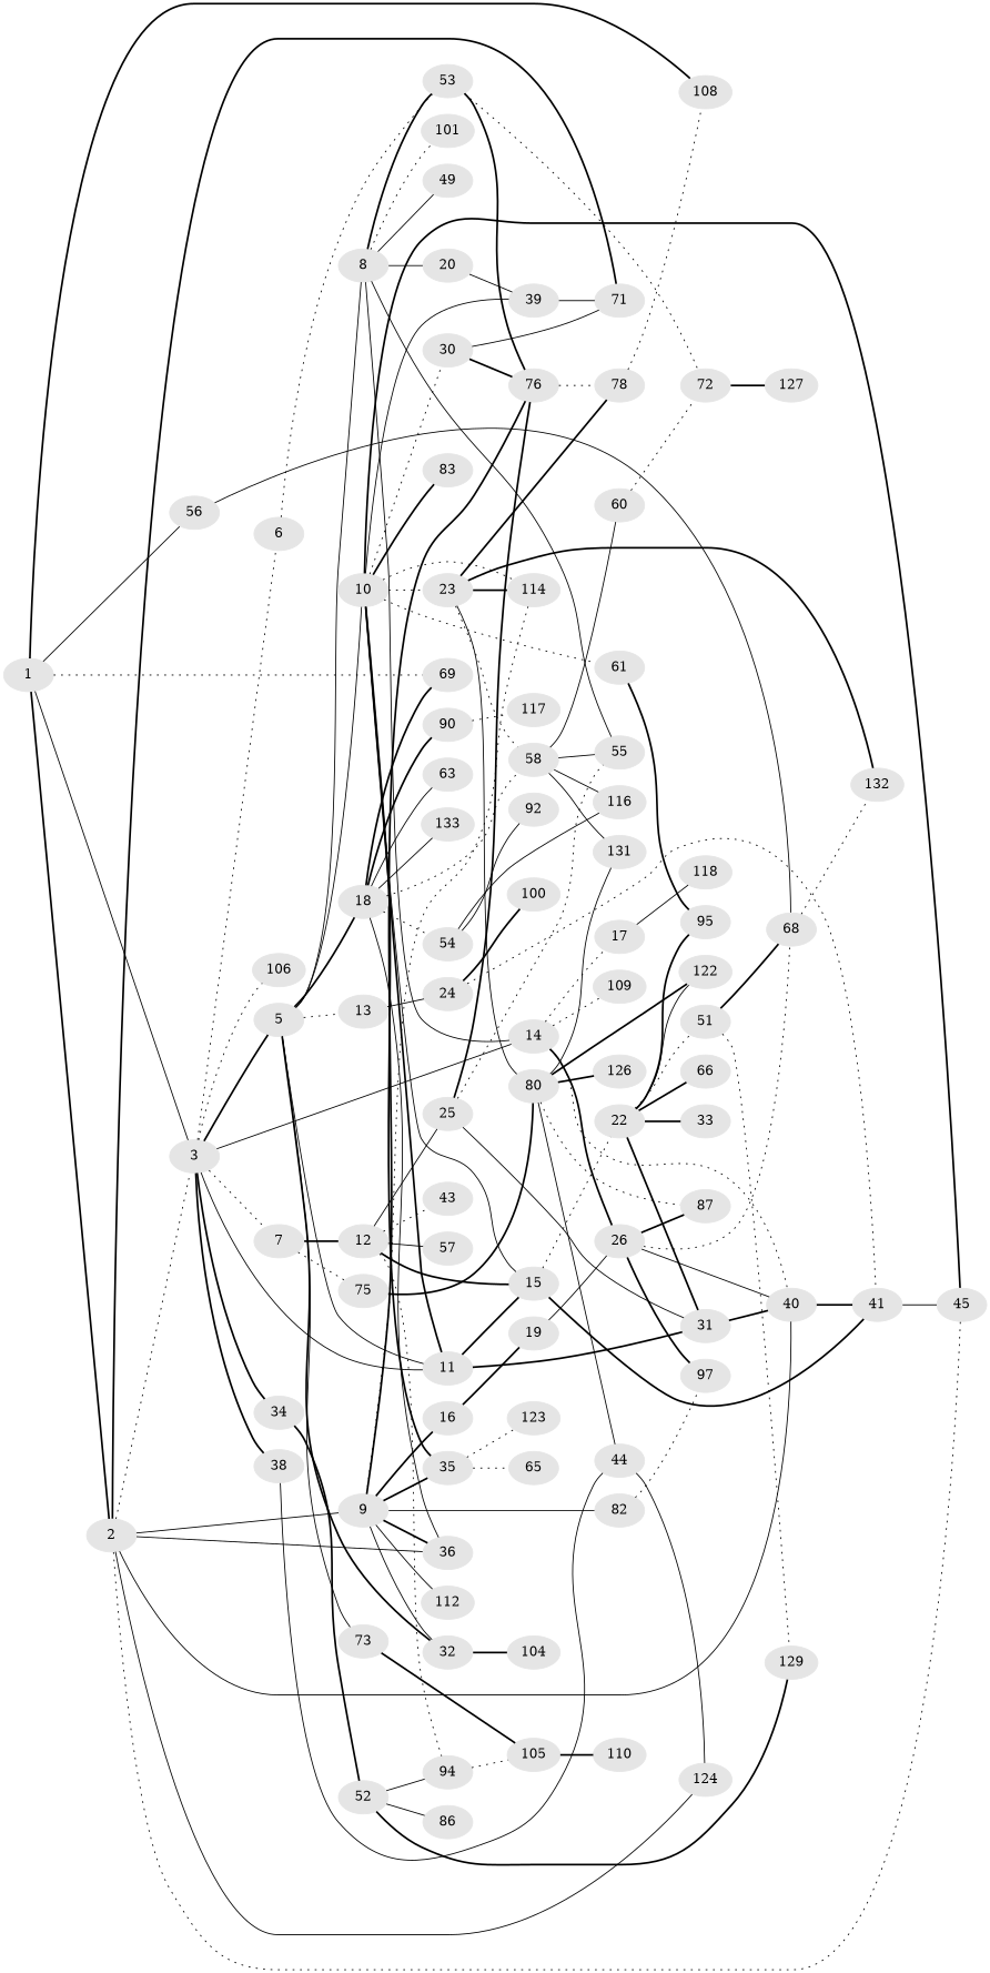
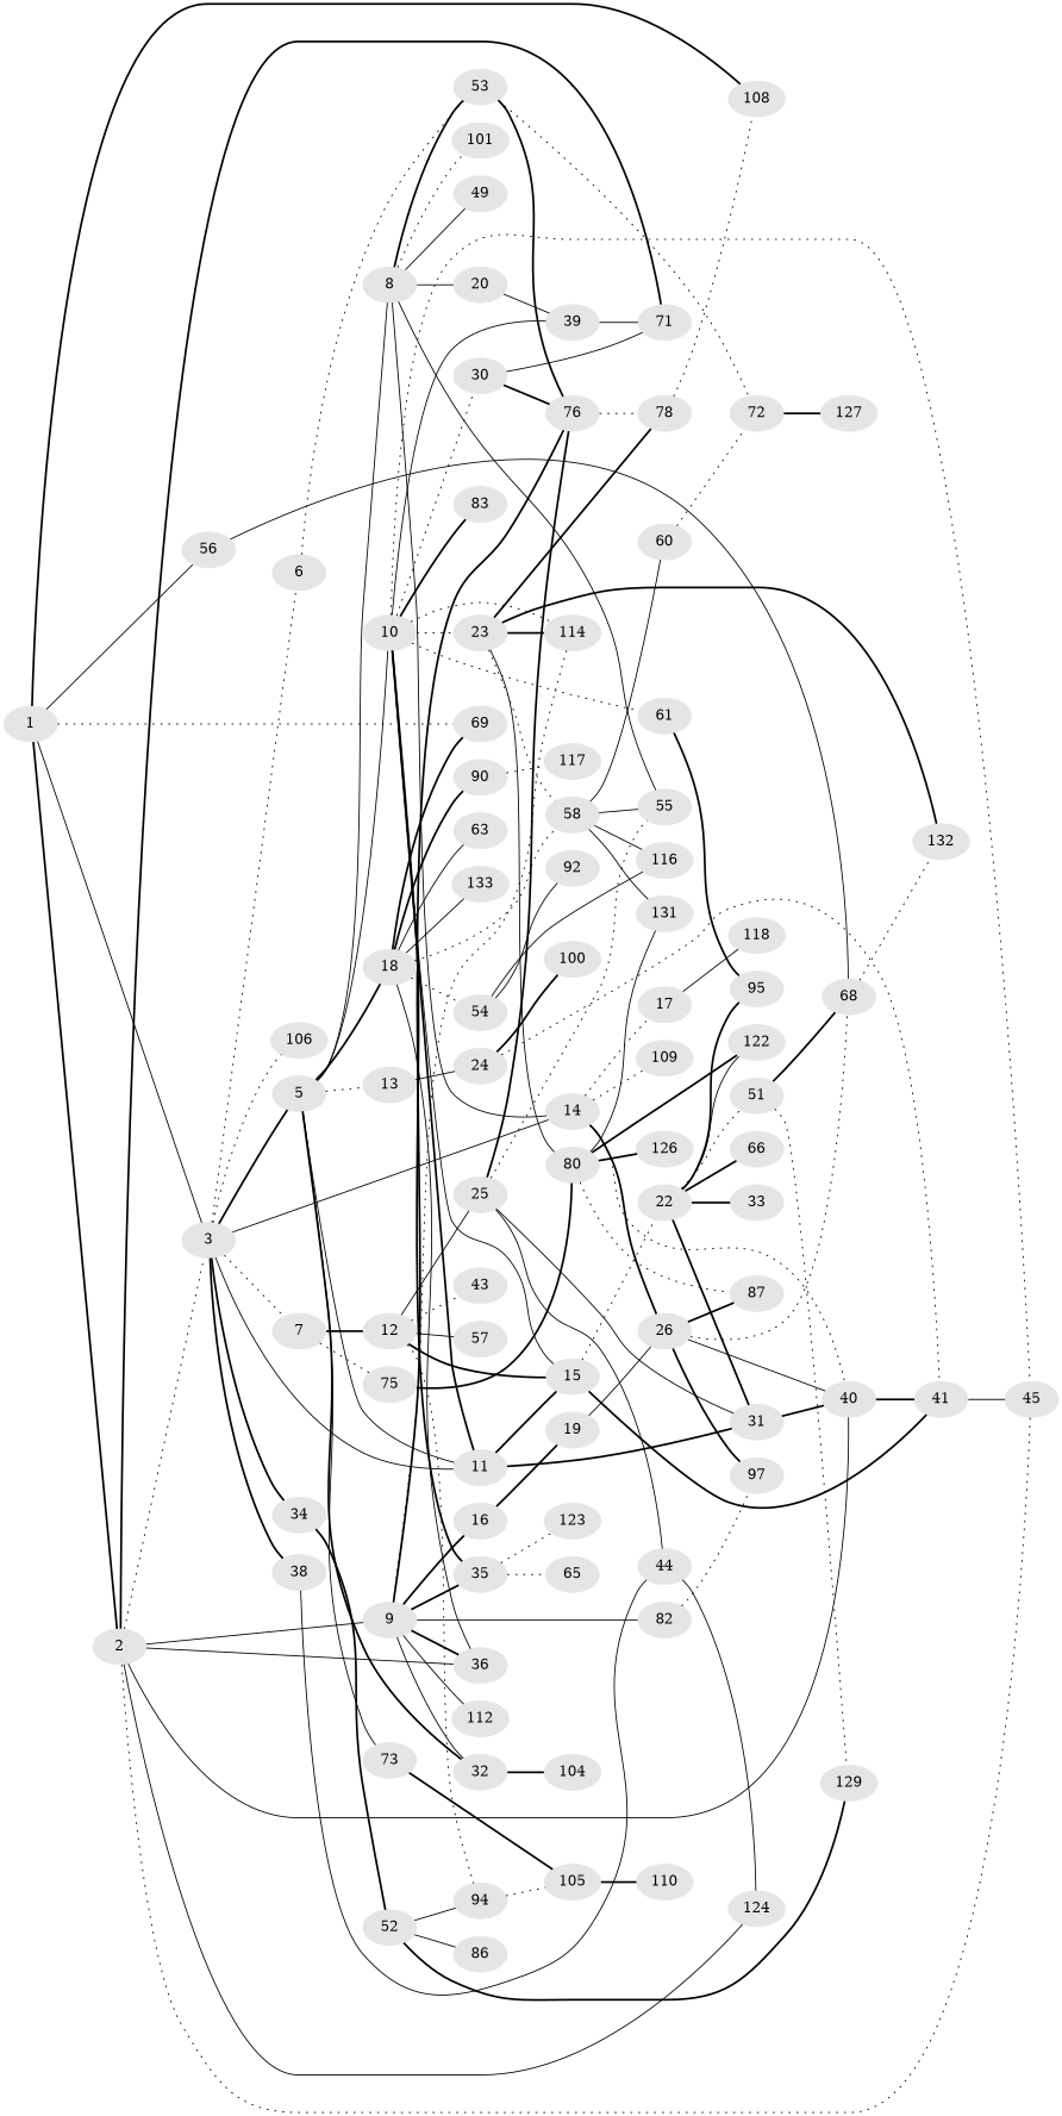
  graph {
    fontname="DejaVu Serif"
    rankdir=LR
    node [color=gray90 fontname="DejaVu Serif" style=filled]
    edge [fontname="DejaVu Serif" style=bold]
    1 [super="+121"]
    2 [super="+50"]
    3 [super="+4"]
    56
    n5 [label=69]
    108 [super="+134"]
    9 [super="+79"]
    36
    40 [super="+42"]
    45 [super="+48"]
    71 [super="+111"]
    124
    5 [super="+46"]
    6 [super="+84"]
    7 [super="+37"]
    11 [super="+62"]
    14 [super="+120"]
    34
    38
    106
    68
    32 [super="+81"]
    16
    35 [super="+88"]
    76 [super="+93"]
    82
    112
    114
    41 [super="+130"]
    8 [super="+113"]
    10 [super="+47"]
    13
    18 [super="+21"]
    73
    53
    12 [super="+27"]
    75 [super="+125"]
    15 [super="+58"]
    31 [super="+91"]
    17 [super="+74"]
    26 [super="+59"]
    109
    52 [super="+64"]
    44 [super="+115"]
    20 [super="+119"]
    49
    55 [super="+103"]
    101
    23 [super="+99"]
    30
    39 [super="+67"]
    61
    83 [super="+85"]
    24 [super="+29"]
    n55 [label=58 super="+96"]
    54 [super="+77"]
    63
    90
    133
    104
    105
    72 [super="+107"]
    25
    43
    57
    94
    80 [super="+128"]
    19 [super="+70"]
    65
    123
    78
    97
    22 [super="+102"]
    132
    95
    33
    51 [super="+98"]
    66
    122
    100
    118
    87
    60 [super="+69"]
    116
    131
    92
    117
    129
    126
    86
    127
    110
    1 -- 2
    1 -- 3 [style=solid]
    1 -- 56 [style=solid]
    1 -- n5 [style=dotted]
    1 -- 108
    2 -- 3 [style=dotted]
    2 -- 9 [style=solid]
    2 -- 36 [style=solid]
    2 -- 40 [style=solid]
    2 -- 45 [style=dotted]
    2 -- 71
    2 -- 124 [style=solid]
    3 -- 5
    3 -- 6 [style=dotted]
    3 -- 7 [style=dotted]
    3 -- 11 [style=solid]
    3 -- 14 [style=solid]
    3 -- 34
    3 -- 38
    3 -- 106 [style=dotted]
    56 -- 68 [style=solid]
    9 -- 36
    9 -- 32 [style=solid]
    9 -- 16
    9 -- 35
    9 -- 76
    9 -- 82 [style=solid]
    9 -- 112 [style=solid]
    9 -- 114 [style=dotted]
    40 -- 41
    5 -- 11 [style=solid]
    5 -- 32
    5 -- 8 [style=solid]
    5 -- 10 [style=solid]
    5 -- 13 [style=dotted]
    5 -- 18 [weight=2]
    5 -- 73 [style=solid]
    6 -- 53 [style=dotted]
    7 -- 12
    7 -- 75 [style=dotted]
    11 -- 15
    11 -- 31
    14 -- 40 [style=dotted]
    14 -- 17 [style=dotted]
    14 -- 26
    14 -- 109 [style=dotted]
    34 -- 52
    38 -- 44 [style=solid]
    68 -- 132 [style=dotted]
    32 -- 104
    16 -- 19
    35 -- 65 [style=dotted]
    35 -- 123 [style=dotted]
    76 -- 78 [style=dotted]
    82 -- 97 [style=dotted]
    41 -- 45 [style=solid]
    8 -- 14 [style=solid]
    8 -- 53
    8 -- 20 [style=solid]
    8 -- 49 [style=solid]
    8 -- 55 [style=solid]
    8 -- 101 [style=dotted]
-   10 -- 45
+   10 -- 45 [style=dotted]
    10 -- 11
    10 -- 35
    10 -- 114 [style=dotted]
    10 -- 15 [style=solid]
    10 -- 23 [style=dotted]
    10 -- 30 [style=dotted]
    10 -- 39 [style=solid]
    10 -- 61 [style=dotted]
    10 -- 83
    13 -- 24 [style=solid]
    18 -- n5
    18 -- 36 [style=solid]
    18 -- n55 [style=dotted]
    18 -- 54 [style=dotted]
    18 -- 63 [style=solid]
    18 -- 90
    18 -- 133 [style=solid]
    73 -- 105
    53 -- 76
    53 -- 72 [style=dotted]
    12 -- 15
    12 -- 25 [style=solid]
    12 -- 43 [style=dotted]
    12 -- 57 [style=solid]
    12 -- 94 [style=dotted]
    75 -- 80
    15 -- 41
    15 -- 22 [style=dotted]
    31 -- 40
    17 -- 118 [style=solid]
    26 -- 40 [style=solid]
    26 -- 68 [style=dotted]
    26 -- 97
    26 -- 87
    52 -- 94 [style=solid]
    52 -- 129
    52 -- 86 [style=solid]
    44 -- 124 [style=solid]
    20 -- 39 [style=solid]
    23 -- 114
    23 -- n55 [style=dotted]
    23 -- 80 [style=solid]
    23 -- 78
    23 -- 132
    30 -- 71 [style=solid]
    30 -- 76
    39 -- 71 [style=solid]
    61 -- 95
    24 -- 41 [style=dotted]
    24 -- 100
    n55 -- 55 [style=solid]
    n55 -- 60 [style=solid]
    n55 -- 116 [style=solid]
    n55 -- 131 [style=solid]
    54 -- 116 [style=solid]
    54 -- 92 [style=solid]
    90 -- 117 [style=dotted]
    105 -- 110
    72 -- 127
    25 -- 76
    25 -- 31 [style=solid]
-   80 -- 44 [style=solid]
+   25 -- 44 [style=solid]
    25 -- 55 [style=dotted]
    94 -- 105 [style=dotted]
    80 -- 122
    80 -- 87 [style=dotted]
    80 -- 131 [style=solid]
    80 -- 126
    19 -- 26 [style=solid]
    78 -- 108 [style=dotted]
    22 -- 31
    22 -- 95
    22 -- 33
    22 -- 51 [style=dotted]
    22 -- 66
    22 -- 122 [style=solid]
    51 -- 68
    51 -- 129 [style=dotted]
    60 -- 72 [style=dotted]
  }
